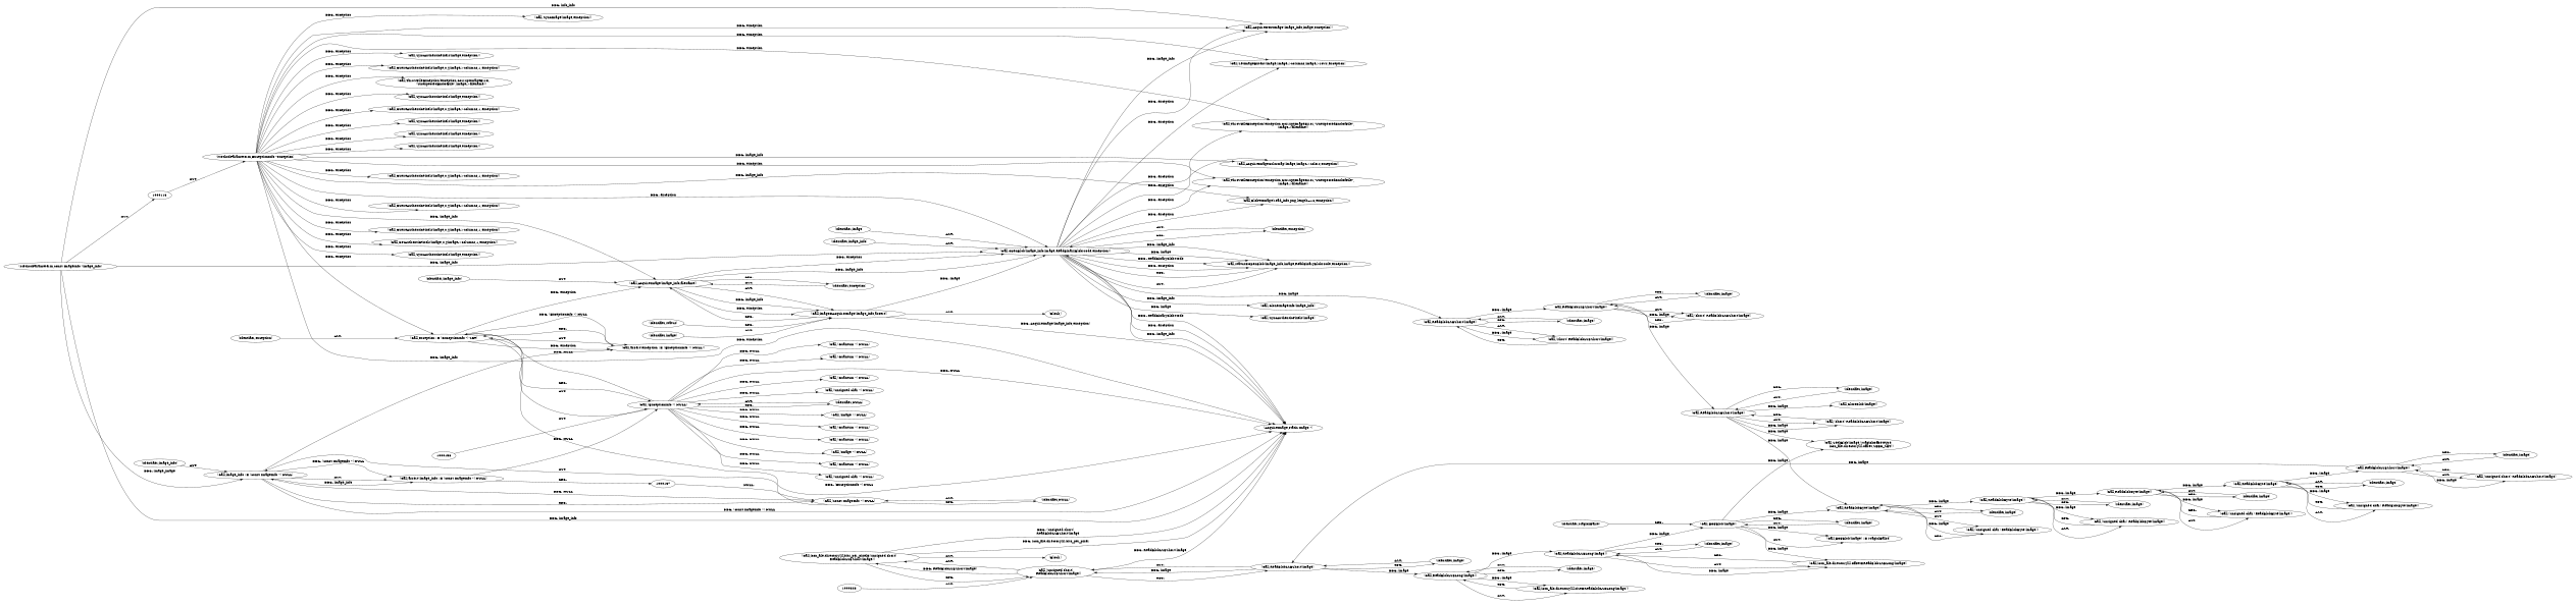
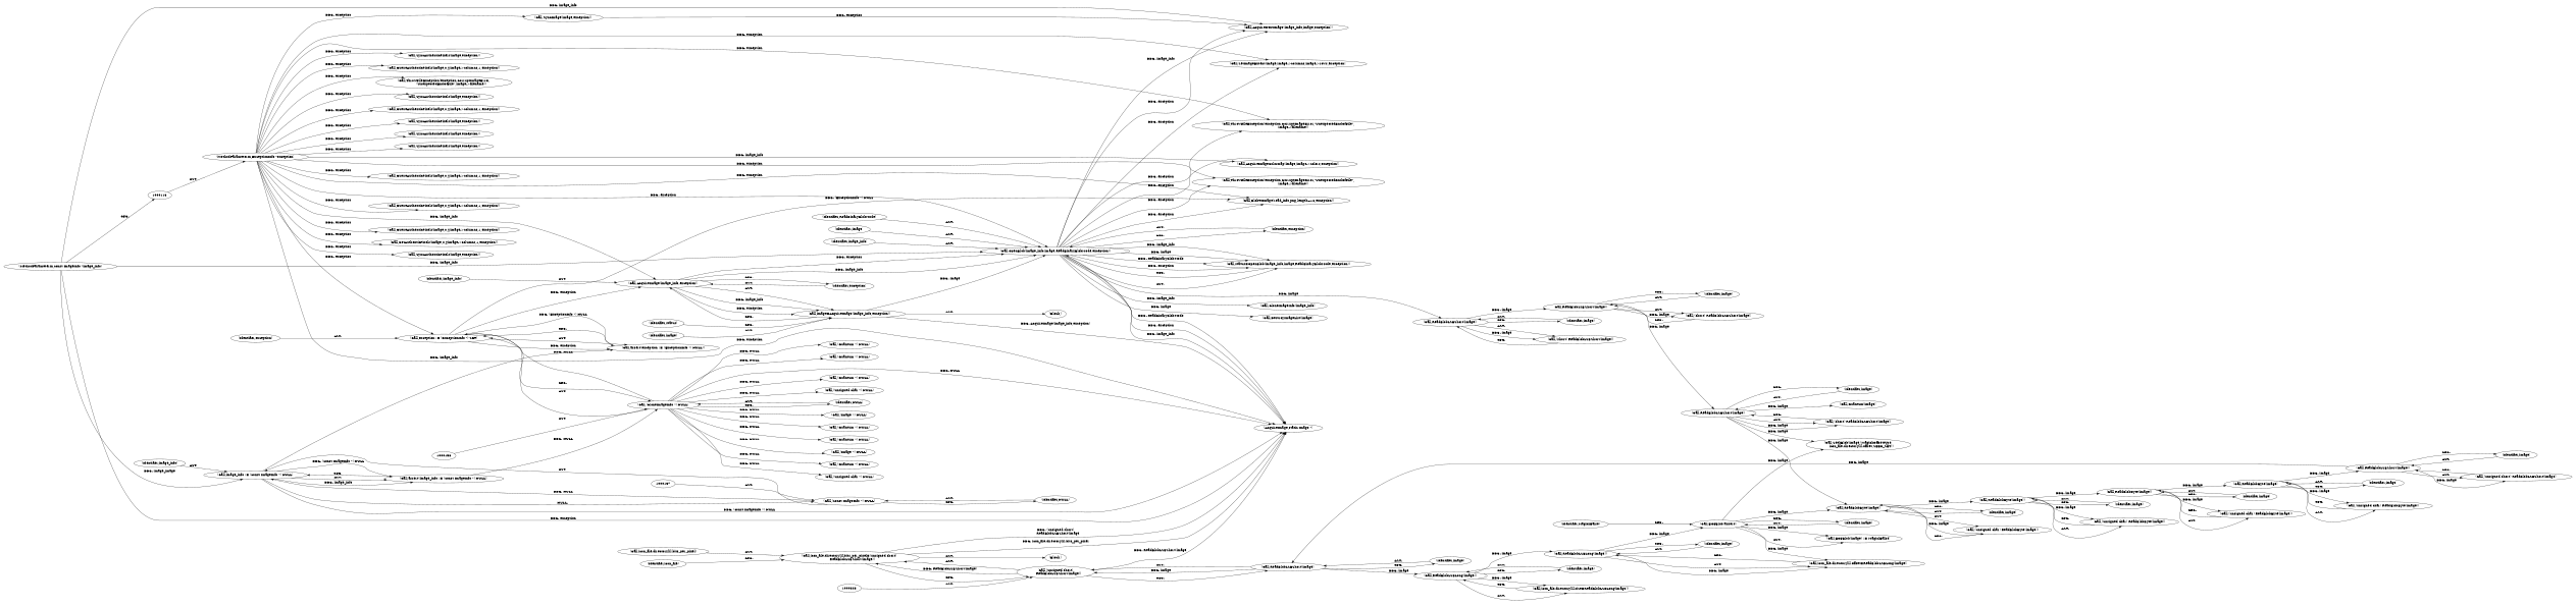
  digraph {
    rankdir=LR
    n1 [label="(Call,icon_file.directory[i].bits_per_pixel=(unsigned short)\n      ReadBlobLSBShort(image))"]
    n2 [label="(Call,(unsigned short)\n      ReadBlobLSBShort(image))"]
    n3 [label="(Block,)"]
    n4 [label="(AcquireImage,static Image *)"]
    n5 [label="(Call,ReadBlobLSBShort(image))"]
    n6 [label="(Call,ReadBlobLSBLong(image))"]
    n7 [label="(Identifier,image)"]
    n8 [label="(Call,ReadBlobLSBLong(image))"]
    n9 [label="(Call,icon_file.directory[i].size=ReadBlobLSBLong(image))"]
    n10 [label="(Identifier,image)"]
    n11 [label="(Call,ReadBlobLSBShort(image))"]
    n12 [label="(Identifier,image)"]
    n13 [label="(Call,(unsigned short) ReadBlobLSBShort(image))"]
    n14 [label="(Call,ReadBlobByte(image))"]
    n15 [label="(Call,(unsigned char) ReadBlobByte(image))"]
    n16 [label="(Identifier,image)"]
    n17 [label="(Call,ReadBlobByte(image))"]
    n18 [label="(Call,(unsigned char) ReadBlobByte(image))"]
    n19 [label="(Identifier,image)"]
    n20 [label="(Call,ReadBlobByte(image))"]
    n21 [label="(Call,(unsigned char) ReadBlobByte(image))"]
    n22 [label="(Identifier,image)"]
    n23 [label="(Call,ReadBlobByte(image))"]
    n24 [label="(Identifier,image)"]
    n25 [label="(Call,(unsigned char) ReadBlobByte(image))"]
-   n26 [label="(Call,EOFBlob(image))"]
+   n26 [label="(Call,EOFBlob(assert))"]
    n27 [label="(Identifier,image)"]
    n28 [label="(Call,SeekBlob(image,(MagickOffsetType)\n      icon_file.directory[i].offset,SEEK_SET))"]
    n29 [label="(Call,EOFBlob(image) != MagickFalse)"]
    n30 [label="(Call,icon_file.directory[i].offset=ReadBlobLSBLong(image))"]
-   n31 [label="(Call,CloseBlob(image))"]
+   n31 [label="(Call,Quantum(image))"]
    n32 [label="(Identifier,image)"]
    n33 [label="(Call,ReadBlobLSBShort(image))"]
    n34 [label="(Call,(short) ReadBlobLSBShort(image))"]
    n35 [label="(Identifier,image)"]
    n36 [label="(Call,ReadBlobLSBShort(image))"]
    n37 [label="(Identifier,image)"]
    n38 [label="(Call,(short) ReadBlobLSBShort(image))"]
    n39 [label="(Call,ReadBlobLSBShort(image))"]
    n40 [label="(Identifier,image)"]
    n41 [label="(Call,(short) ReadBlobLSBShort(image))"]
    n42 [label="(Call,OpenBlob(image_info,image,ReadBinaryBlobMode,exception))"]
    n43 [label="(Call,SetImageExtent(image,image->columns,image->rows,exception))"]
    n44 [label="(Call,ThrowFileException(exception,CorruptImageError,\"UnexpectedEndOfFile\",\n          image->filename))"]
    n45 [label="(Call,ThrowFileException(exception,CorruptImageError,\"UnexpectedEndOfFile\",\n          image->filename))"]
    n46 [label="(Call,BlobToImage(read_info,png,length+16,exception))"]
    n47 [label="(Call,AcquireImageColormap(image,image->colors,exception))"]
    n48 [label="(Call,AcquireNextImage(image_info,image,exception))"]
    n49 [label="(Call,CloneImageInfo(image_info))"]
-   n50 [label="(Call,SyncAuthenticPixels(image))"]
+   n50 [label="(Call,DestroyImageList(image))"]
    n51 [label="(Identifier,exception)"]
    n52 [label="(Call,status=OpenBlob(image_info,image,ReadBinaryBlobMode,exception))"]
-   n53 [label="(Call,AcquireImage(image_info,filename))"]
-   n54 [label="(Call,image=AcquireImage(image_info,assert))"]
+   n53 [label="(Call,AcquireImage(image_info,exception))"]
+   n54 [label="(Call,image=AcquireImage(image_info,exception))"]
    n55 [label="(Identifier,exception)"]
    n56 [label="(Block,)"]
    n57 [label="(Call,image_info != (const ImageInfo *) NULL)"]
    n58 [label="(Call,(const ImageInfo *) NULL)"]
    n59 [label="(Call,assert(image_info != (const ImageInfo *) NULL))"]
    n60 [label="(Call,assert(exception != (ExceptionInfo *) NULL))"]
    n61 [label="(Identifier,NULL)"]
-   n62 [label="(Call,(ExceptionInfo *) NULL)"]
+   n62 [label="(Call,(CloneImageInfo *) NULL)"]
    n63 [label="(MethodParameterIn,const ImageInfo *image_info)"]
    1000113
    n65 [label="(MethodParameterIn,ExceptionInfo *exception)"]
    n66 [label="(Call,exception != (ExceptionInfo *) SET)"]
    n67 [label="(Call,(Quantum *) NULL)"]
    n68 [label="(Call,(unsigned char *) NULL)"]
    n69 [label="(Call,(Image *) NULL)"]
    n70 [label="(Call,(Quantum *) NULL)"]
    n71 [label="(Call,(Quantum *) NULL)"]
    n72 [label="(Call,(Image *) NULL)"]
    n73 [label="(Call,(Quantum *) NULL)"]
    n74 [label="(Call,(unsigned char *) NULL)"]
    n75 [label="(Identifier,NULL)"]
    n76 [label="(Call,(Quantum *) NULL)"]
    n77 [label="(Call,(Quantum *) NULL)"]
    n78 [label="(Call,QueueAuthenticPixels(image,0,y,image->columns,1,exception))"]
    n79 [label="(Call,QueueAuthenticPixels(image,0,y,image->columns,1,exception))"]
    n80 [label="(Call,QueueAuthenticPixels(image,0,y,image->columns,1,exception))"]
    n81 [label="(Call,SyncImage(image,exception))"]
    n82 [label="(Call,GetAuthenticPixels(image,0,y,image->columns,1,exception))"]
    n83 [label="(Call,SyncAuthenticPixels(image,exception))"]
    n84 [label="(Call,SyncAuthenticPixels(image,exception))"]
    n85 [label="(Call,QueueAuthenticPixels(image,0,y,image->columns,1,exception))"]
    n86 [label="(Call,ThrowFileException(exception,CorruptImageError,\n              \"UnexpectedEndOfFile\",image->filename))"]
    n87 [label="(Call,SyncAuthenticPixels(image,exception))"]
    n88 [label="(Call,QueueAuthenticPixels(image,0,y,image->columns,1,exception))"]
    n89 [label="(Call,SyncAuthenticPixels(image,exception))"]
    n90 [label="(Call,SyncAuthenticPixels(image,exception))"]
    n91 [label="(Call,SyncAuthenticPixels(image,exception))"]
+   n92 [label="(Identifier,ReadBinaryBlobMode)"]
    n93 [label="(Identifier,image)"]
+   n94 [label="(Identifier,icon_file)"]
    n95 [label="(Identifier,image_info)"]
    n96 [label="(Identifier,status)"]
    n97 [label="(Identifier,image_info)"]
+   n98 [label="(Call,icon_file.directory[i].bits_per_pixel)"]
    n99 [label="(Identifier,exception)"]
    n100 [label="(Identifier,image)"]
    n101 [label="(Identifier,image_info)"]
    n102 [label="(Identifier,MagickFalse)"]
    1000323
    1000137
    1000158
    n1 -> n2 [label="CFG: "]
    n1 -> n3 [label="AST: "]
    n1 -> n4 [label="DDG: icon_file.directory[i].bits_per_pixel"]
    n1 -> n4 [label="DDG: (unsigned short)\n      ReadBlobLSBShort(image)"]
    n2 -> n1 [label="AST: "]
    n2 -> n1 [label="DDG: ReadBlobLSBShort(image)"]
    n2 -> n4 [label="DDG: ReadBlobLSBShort(image)"]
    n2 -> n5 [label="CFG: "]
    n5 -> n2 [label="AST: "]
    n5 -> n2 [label="DDG: image"]
    n5 -> n6 [label="DDG: image"]
    n5 -> n7 [label="CFG: "]
    n6 -> n8 [label="DDG: image"]
    n6 -> n9 [label="AST: "]
    n6 -> n9 [label="DDG: image"]
    n6 -> n10 [label="CFG: "]
    n7 -> n5 [label="AST: "]
    n8 -> n26 [label="DDG: image"]
    n8 -> n30 [label="AST: "]
    n8 -> n30 [label="DDG: image"]
    n8 -> n32 [label="CFG: "]
    n9 -> n6 [label="CFG: "]
    n10 -> n6 [label="AST: "]
    n11 -> n5 [label="DDG: image"]
    n11 -> n12 [label="CFG: "]
    n11 -> n13 [label="AST: "]
    n11 -> n13 [label="DDG: image"]
    n12 -> n11 [label="AST: "]
    n13 -> n11 [label="CFG: "]
    n14 -> n11 [label="DDG: image"]
    n14 -> n15 [label="AST: "]
    n14 -> n15 [label="DDG: image"]
    n14 -> n16 [label="CFG: "]
    n15 -> n14 [label="CFG: "]
    n16 -> n14 [label="AST: "]
    n17 -> n14 [label="DDG: image"]
    n17 -> n18 [label="AST: "]
    n17 -> n18 [label="DDG: image"]
    n17 -> n19 [label="CFG: "]
    n18 -> n17 [label="CFG: "]
    n19 -> n17 [label="AST: "]
    n20 -> n17 [label="DDG: image"]
    n20 -> n21 [label="AST: "]
    n20 -> n21 [label="DDG: image"]
    n20 -> n22 [label="CFG: "]
    n21 -> n20 [label="CFG: "]
    n22 -> n20 [label="AST: "]
    n23 -> n20 [label="DDG: image"]
    n23 -> n24 [label="CFG: "]
    n23 -> n25 [label="AST: "]
    n23 -> n25 [label="DDG: image"]
    n24 -> n23 [label="AST: "]
    n25 -> n23 [label="CFG: "]
    n26 -> n23 [label="DDG: image"]
    n26 -> n27 [label="CFG: "]
    n26 -> n28 [label="DDG: image"]
    n26 -> n29 [label="AST: "]
    n26 -> n29 [label="DDG: image"]
    n26 -> n30 [label="DDG: image"]
    n27 -> n26 [label="AST: "]
    n30 -> n8 [label="CFG: "]
    n32 -> n8 [label="AST: "]
    n33 -> n23 [label="DDG: image"]
    n33 -> n28 [label="DDG: image"]
    n33 -> n31 [label="DDG: image"]
    n33 -> n34 [label="AST: "]
    n33 -> n34 [label="DDG: image"]
    n33 -> n35 [label="CFG: "]
    n34 -> n33 [label="CFG: "]
    n35 -> n33 [label="AST: "]
    n36 -> n33 [label="DDG: image"]
    n36 -> n37 [label="CFG: "]
    n36 -> n38 [label="AST: "]
    n36 -> n38 [label="DDG: image"]
    n37 -> n36 [label="AST: "]
    n38 -> n36 [label="CFG: "]
    n39 -> n36 [label="DDG: image"]
    n39 -> n40 [label="CFG: "]
    n39 -> n41 [label="AST: "]
    n39 -> n41 [label="DDG: image"]
    n40 -> n39 [label="AST: "]
    n41 -> n39 [label="CFG: "]
    n42 -> n4 [label="DDG: ReadBinaryBlobMode"]
    n42 -> n4 [label="DDG: exception"]
    n42 -> n4 [label="DDG: image_info"]
    n42 -> n39 [label="DDG: image"]
    n42 -> n43 [label="DDG: exception"]
    n42 -> n44 [label="DDG: exception"]
    n42 -> n45 [label="DDG: exception"]
    n42 -> n46 [label="DDG: exception"]
    n42 -> n47 [label="DDG: exception"]
    n42 -> n48 [label="DDG: image_info"]
    n42 -> n48 [label="DDG: exception"]
    n42 -> n49 [label="DDG: image_info"]
    n42 -> n50 [label="DDG: image"]
    n42 -> n51 [label="CFG: "]
    n42 -> n52 [label="AST: "]
    n42 -> n52 [label="DDG: image_info"]
    n42 -> n52 [label="DDG: image"]
    n42 -> n52 [label="DDG: ReadBinaryBlobMode"]
    n42 -> n52 [label="DDG: exception"]
    n51 -> n42 [label="AST: "]
    n52 -> n42 [label="CFG: "]
    n53 -> n42 [label="DDG: image_info"]
    n53 -> n42 [label="DDG: exception"]
    n53 -> n54 [label="AST: "]
    n53 -> n54 [label="DDG: image_info"]
    n53 -> n54 [label="DDG: exception"]
    n53 -> n55 [label="CFG: "]
    n54 -> n4 [label="DDG: AcquireImage(image_info,exception)"]
    n54 -> n42 [label="DDG: image"]
    n54 -> n53 [label="CFG: "]
    n54 -> n56 [label="AST: "]
    n55 -> n53 [label="AST: "]
    n57 -> n4 [label="DDG: (const ImageInfo *) NULL"]
-   n57 -> n58 [label="CFG: "]
+   n57 -> n58 [label="NULL: "]
    n57 -> n59 [label="AST: "]
    n57 -> n59 [label="DDG: image_info"]
    n57 -> n59 [label="DDG: (const ImageInfo *) NULL"]
    n57 -> n60 [label="DDG: image_info"]
    n58 -> n57 [label="AST: "]
    n58 -> n57 [label="DDG: NULL"]
    n58 -> n61 [label="CFG: "]
-   n59 -> 1000137 [label="CFG: "]
+   n59 -> n57 [label="CFG: "]
    n59 -> n62 [label="DDG: NULL"]
    n60 -> n66 [label="CFG: "]
    n61 -> n58 [label="AST: "]
    n62 -> n4 [label="DDG: NULL"]
    n62 -> n66 [label="AST: "]
    n62 -> n66 [label="DDG: NULL"]
    n62 -> n67 [label="DDG: NULL"]
    n62 -> n68 [label="DDG: NULL"]
    n62 -> n69 [label="DDG: NULL"]
    n62 -> n70 [label="DDG: NULL"]
    n62 -> n71 [label="DDG: NULL"]
    n62 -> n72 [label="DDG: NULL"]
    n62 -> n73 [label="DDG: NULL"]
    n62 -> n74 [label="DDG: NULL"]
    n62 -> n75 [label="CFG: "]
    n62 -> n76 [label="DDG: NULL"]
    n62 -> n77 [label="DDG: NULL"]
-   n63 -> n4 [label="DDG: image_info"]
+   n63 -> n4 [label="DDG: exception"]
    n63 -> n42 [label="DDG: image_info"]
-   n63 -> n48 [label="DDG: info_info"]
+   n63 -> n48 [label="DDG: image_info"]
    n63 -> n57 [label="DDG: image_image"]
-   n63 -> 1000113 [label="AST: "]
+   n63 -> 1000113 [label="CFG: "]
    1000113 -> n65 [label="AST: "]
    n65 -> n4 [label="DDG: exception"]
    n65 -> n42 [label="DDG: exception"]
    n65 -> n43 [label="DDG: exception"]
    n65 -> n44 [label="DDG: exception"]
    n65 -> n45 [label="DDG: exception"]
-   n65 -> n46 [label="DDG: image_info"]
+   n65 -> n46 [label="DDG: exception"]
    n65 -> n47 [label="DDG: image_info"]
-   n65 -> n48 [label="DDG: exception"]
+   n81 -> n48 [label="DDG: exception"]
    n65 -> n53 [label="DDG: image_info"]
    n65 -> n66 [label="DDG: exception"]
    n65 -> n78 [label="DDG: exception"]
    n65 -> n79 [label="DDG: exception"]
    n65 -> n80 [label="DDG: exception"]
    n65 -> n81 [label="DDG: exception"]
    n65 -> n82 [label="DDG: exception"]
    n65 -> n83 [label="DDG: exception"]
    n65 -> n84 [label="DDG: exception"]
    n65 -> n85 [label="DDG: exception"]
    n65 -> n86 [label="DDG: exception"]
    n65 -> n87 [label="DDG: exception"]
    n65 -> n88 [label="DDG: exception"]
    n65 -> n89 [label="DDG: exception"]
    n65 -> n90 [label="DDG: exception"]
    n65 -> n91 [label="DDG: exception"]
-   n66 -> n4 [label="DDG: (ExceptionInfo *) NULL"]
+   n66 -> n46 [label="DDG: (ExceptionInfo *) NULL"]
    n66 -> n53 [label="DDG: exception"]
    n66 -> n60 [label="AST: "]
    n66 -> n60 [label="DDG: exception"]
    n66 -> n60 [label="DDG: (ExceptionInfo *) NULL"]
    n66 -> n62 [label="CFG: "]
    n75 -> n62 [label="AST: "]
+   n92 -> n42 [label="AST: "]
    n93 -> n42 [label="AST: "]
+   n94 -> n1 [label="CFG: "]
    n95 -> n42 [label="AST: "]
    n96 -> n54 [label="CFG: "]
    n97 -> n53 [label="AST: "]
+   n98 -> n1 [label="AST: "]
    n99 -> n66 [label="AST: "]
    n100 -> n54 [label="AST: "]
    n101 -> n57 [label="AST: "]
    n102 -> n26 [label="CFG: "]
    1000323 -> n2 [label="AST: "]
-   1000137 -> n58 [label="NULL: "]
+   1000137 -> n58 [label="AST: "]
    1000158 -> n62 [label="AST: "]
  }
